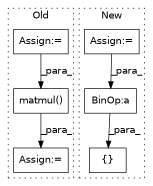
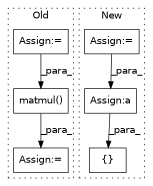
  digraph {
    fontname="DejaVu Sans"
    node [a=68 l=3 shape=box fontname="DejaVu Sans"]
    edge [fontname="DejaVu Sans"]
    n1 [a=75 l="10,1" label="matmul()" s="5524,5546"]
    n2 [label="Assign:=" s=4929]
    n3 [label="Assign:=" s=5521]
    n4 [a=59 l="1,0" label="{}" s="5307,5330"]
-   n5 [a=82 label="BinOp:a" s=5176]
+   n5 [a=82 label="Assign:a" s=5176]
    n6 [label="Assign:=" s=5058]
    subgraph cluster_1 {
      label=Old
      style=dotted
      n1
      n2
      n3
    }
    subgraph cluster_2 {
      label=New
      style=dotted
      n4
      n5
      n6
    }
    n1 -> n3 [label=_para_]
    n2 -> n1 [label=_para_]
    n5 -> n4 [label=_para_]
    n6 -> n5 [label=_para_]
  }
